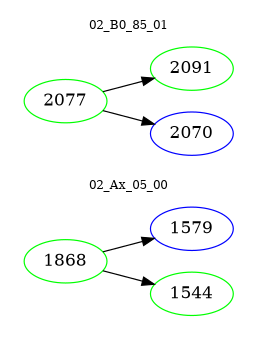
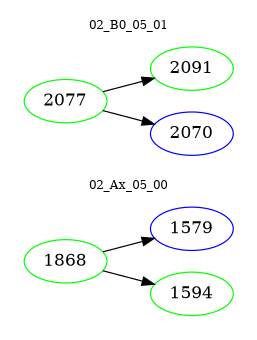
  digraph {
    rankdir=LR
    node [color=green]
    edge [color=black]
    n1 [label=1868]
-   n2 [label=1544]
+   n2 [label=1594]
    n3 [color=blue label=1579]
    n4 [label=2077]
    n5 [color=blue label=2070]
    n6 [label=2091]
    subgraph cluster_1 {
      color=white
      fontsize=10
      label="02_Ax_05_00"
      n1
      n2
      n3
    }
    subgraph cluster_2 {
      color=white
      fontsize=10
-     label="02_B0_85_01"
+     label="02_B0_05_01"
      n4
      n5
      n6
    }
    n1 -> n2
    n1 -> n3
    n4 -> n5
    n4 -> n6
  }
